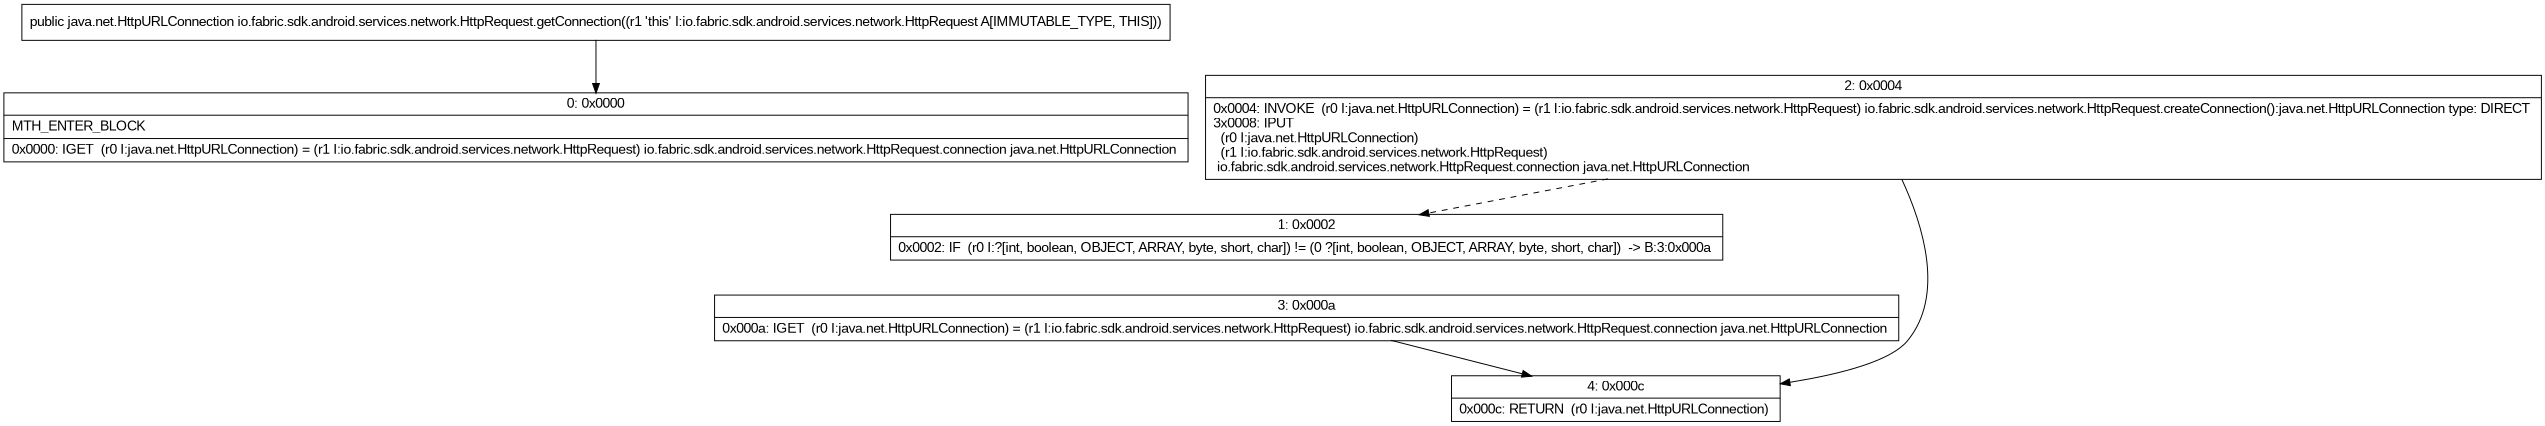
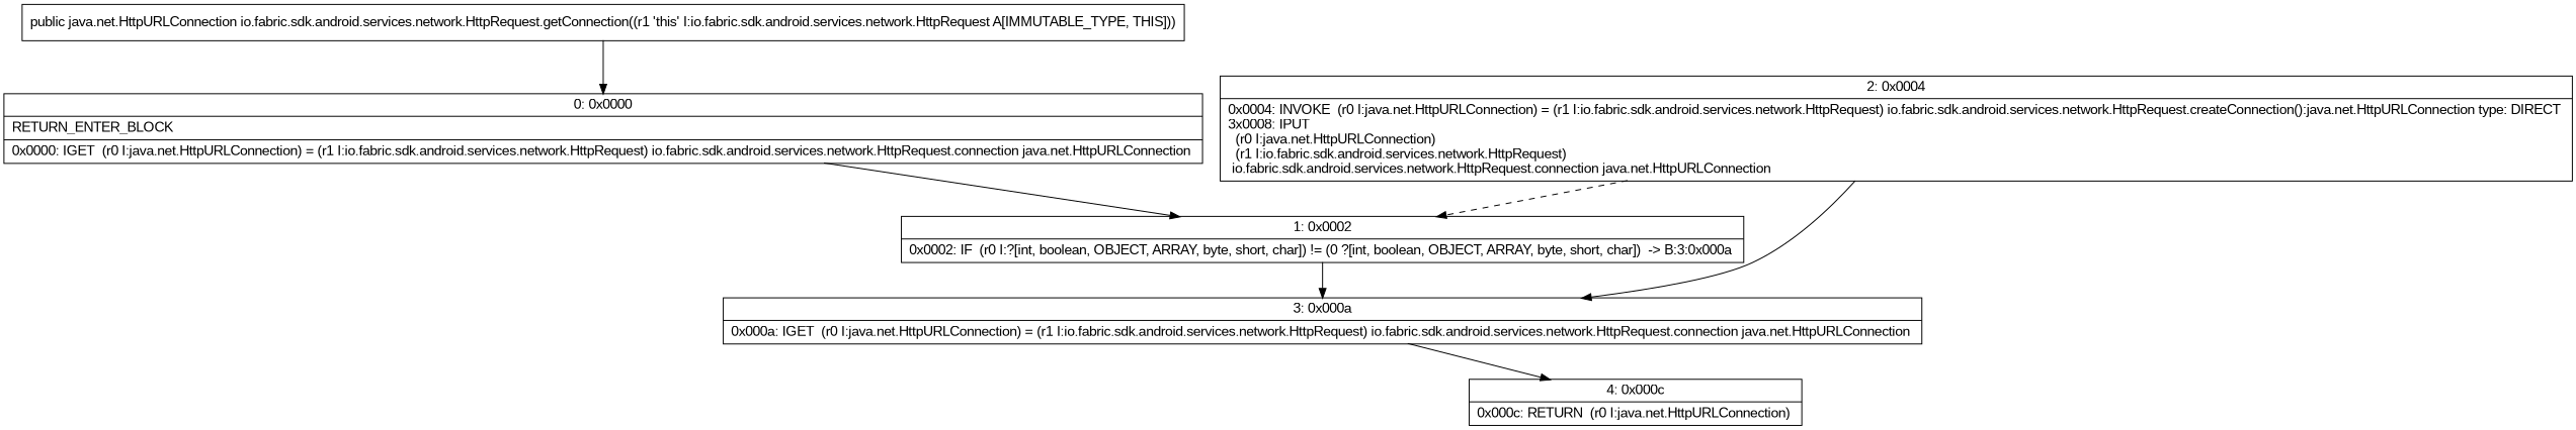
  digraph {
    fontname="Liberation Sans"
    node [fontname="Liberation Sans" shape=record]
    edge [fontname="Liberation Sans"]
-   n1 [label="{0\:\ 0x0000|MTH_ENTER_BLOCK\l|0x0000: IGET  (r0 I:java.net.HttpURLConnection) = (r1 I:io.fabric.sdk.android.services.network.HttpRequest) io.fabric.sdk.android.services.network.HttpRequest.connection java.net.HttpURLConnection \l}"]
+   n1 [label="{0\:\ 0x0000|RETURN_ENTER_BLOCK\l|0x0000: IGET  (r0 I:java.net.HttpURLConnection) = (r1 I:io.fabric.sdk.android.services.network.HttpRequest) io.fabric.sdk.android.services.network.HttpRequest.connection java.net.HttpURLConnection \l}"]
    n2 [label="{1\:\ 0x0002|0x0002: IF  (r0 I:?[int, boolean, OBJECT, ARRAY, byte, short, char]) != (0 ?[int, boolean, OBJECT, ARRAY, byte, short, char])  \-\> B:3:0x000a \l}"]
    n3 [label="{3\:\ 0x000a|0x000a: IGET  (r0 I:java.net.HttpURLConnection) = (r1 I:io.fabric.sdk.android.services.network.HttpRequest) io.fabric.sdk.android.services.network.HttpRequest.connection java.net.HttpURLConnection \l}"]
    n4 [label="{2\:\ 0x0004|0x0004: INVOKE  (r0 I:java.net.HttpURLConnection) = (r1 I:io.fabric.sdk.android.services.network.HttpRequest) io.fabric.sdk.android.services.network.HttpRequest.createConnection():java.net.HttpURLConnection type: DIRECT \l3x0008: IPUT  \l  (r0 I:java.net.HttpURLConnection)\l  (r1 I:io.fabric.sdk.android.services.network.HttpRequest)\l io.fabric.sdk.android.services.network.HttpRequest.connection java.net.HttpURLConnection \l}"]
    n5 [label="{4\:\ 0x000c|0x000c: RETURN  (r0 I:java.net.HttpURLConnection) \l}"]
    n6 [label="{public java.net.HttpURLConnection io.fabric.sdk.android.services.network.HttpRequest.getConnection((r1 'this' I:io.fabric.sdk.android.services.network.HttpRequest A[IMMUTABLE_TYPE, THIS])) }"]
+   n1 -> n2
+   n2 -> n3
    n3 -> n5
    n4 -> n2 [style=dashed]
-   n4 -> n5
+   n4 -> n3
    n6 -> n1
  }
